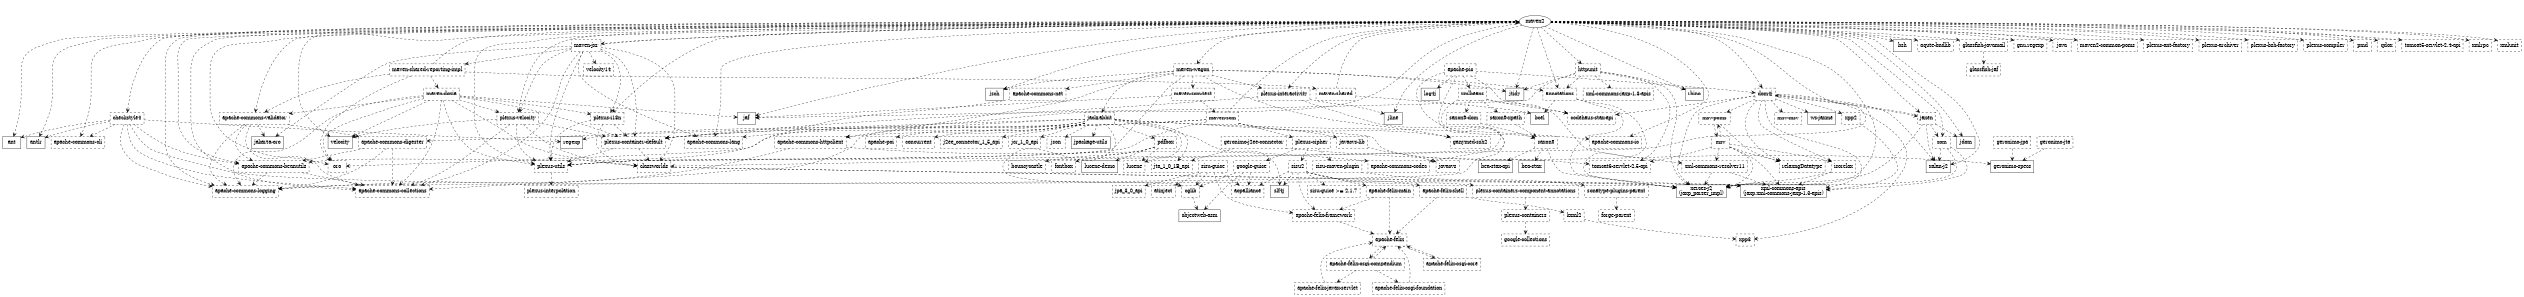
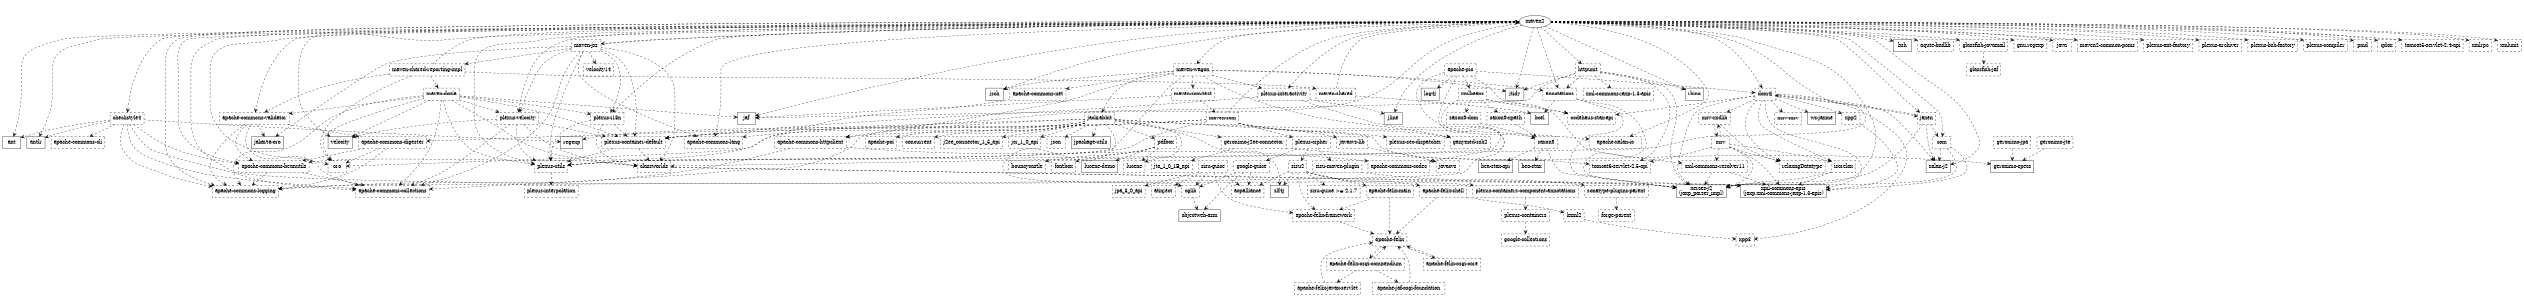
  digraph {
    compound=true
    rankdir=TB
    node [shape=box style=dashed]
    edge [arrowhead=open arrowtail=open style=dashed]
    maven2 [shape=oval style=solid]
    ant [style=solid]
    antlr [style=solid]
    bsh [style=solid]
-   jdom [style=solid]
    jline [style=solid]
    jsch [style=solid]
    jtidy [style=solid]
    n9 [label=jaf style=solid]
    rhino [style=solid]
    velocity [style=solid]
    "xalan-j2" [style=solid]
    n13 [label="xerces-j2\n(jaxp_parser_impl)" style=solid]
    "apache-commons-beanutils"
    "apache-commons-cli"
    "apache-commons-collections"
-   "apache-commons-io"
+   "apache-commons-io" [label="apache-xalan-io"]
    "apache-commons-lang"
    "apache-commons-logging"
    "apache-commons-validator"
    "aqute-bndlib"
    checkstyle4
    classworlds
    dom4j
    "glassfish-javamail"
    "gnu.regexp"
    httpunit
    java
    jaxen
    "maven2-common-poms"
    "maven-jxr"
    "maven-wagon"
    n33 [label=annotations]
    oro
    "plexus-ant-factory"
    "plexus-archiver"
    "plexus-bsh-factory"
    "plexus-compiler"
    "plexus-container-default"
    "plexus-i18n"
    "plexus-interactivity"
    "plexus-utils"
    "plexus-velocity"
    pmd
    qdox
    "tomcat5-servlet-2.4-api"
    xmlrpc
    xmlunit
    xom
    "jakarta-oro" [style=solid]
    "apache-commons-digester"
    regexp [style=solid]
    n53 [label="xml-commons-apis\n(jaxp,xml-commons-jaxp-1.3-apis)" style=solid]
    "ws-jaxme" [style=solid]
    isorelax
    "msv-msv"
-   "msv-xsdlib" [label="msv-poms"]
+   "msv-xsdlib"
    relaxngDatatype
    "codehaus-stax-api"
    xpp2
    xpp3
    "glassfish-jaf"
    "tomcat6-servlet-2.5-api"
    "xml-commons-jaxp-1.3-apis"
    "maven-shared-reporting-impl"
    velocity14
    "apache-commons-httpclient"
    "apache-commons-net"
    "ganymed-ssh2"
    jackrabbit
    "maven-scm-test"
    bcel [style=solid]
    "plexus-interpolation"
    "bea-stax" [style=solid]
    "bea-stax-api" [style=solid]
    "geronimo-specs" [style=solid]
    "jpackage-utils" [style=solid]
    log4j [style=solid]
    "lucene-demo" [style=solid]
    "objectweb-asm" [style=solid]
    slf4j [style=solid]
    msv
    "maven-doxia"
    "maven-shared"
    "apache-commons-codec"
    "apache-poi"
    cglib
    concurrent
    j2ee_connector_1_5_api
    jcr_1_0_api
    json
    jta_1_0_1B_api
    lucene
    pdfbox
    "maven-scm"
    "xml-commons-resolver11"
    bouncycastle
    fontbox
    "javacvs-lib"
    "plexus-cipher"
+   "plexus-sec-dispatcher"
    "apache-pio"
    xmlbeans
    saxon9
    "saxon9-dom"
    "saxon9-xpath"
    "geronimo-j2ee-connector"
    "geronimo-jta"
    javacvs
    "google-guice"
    sisu2
    "sisu-maven-plugin"
    aopalliance
    "apache-felix-framework"
    "apache-felix-main"
    "apache-felix-shell"
    "plexus-containers-component-annotations"
    "sisu-guice >= 2.1.7"
    "sonatype-plugins-parent"
    "apache-felix"
    kxml2
    "plexus-containers"
    "forge-parent"
    "apache-felix-osgi-compendium"
    "apache-felix-osgi-core"
    "google-collections"
    "apache-felix-javax-servlet"
-   "apache-felix-osgi-foundation"
+   "apache-felix-osgi-foundation" [label="apache-jaf-osgi-foundation"]
    "sisu-guice"
    atinject
    jpa_3_0_api
    "geronimo-jpa"
    maven2 -> ant
    maven2 -> antlr
    maven2 -> bsh
-   maven2 -> jdom
    maven2 -> jline
    maven2 -> jsch
    maven2 -> jtidy
    maven2 -> n9
    maven2 -> rhino
    maven2 -> velocity
    maven2 -> "xalan-j2"
    maven2 -> n13
    maven2 -> "apache-commons-beanutils"
-   maven2 -> "apache-commons-cli"
    maven2 -> "apache-commons-collections"
    maven2 -> "apache-commons-io"
    maven2 -> "apache-commons-lang"
    maven2 -> "apache-commons-logging"
    maven2 -> "apache-commons-validator"
    maven2 -> "aqute-bndlib"
    maven2 -> checkstyle4
    maven2 -> classworlds
    maven2 -> dom4j
    maven2 -> "glassfish-javamail"
    maven2 -> "gnu.regexp"
    maven2 -> httpunit
    maven2 -> java
    maven2 -> jaxen
    maven2 -> "maven2-common-poms"
    maven2 -> "maven-jxr"
    maven2 -> "maven-wagon"
    maven2 -> n33
    maven2 -> oro
    maven2 -> "plexus-ant-factory"
    maven2 -> "plexus-archiver"
    maven2 -> "plexus-bsh-factory"
    maven2 -> "plexus-compiler"
    maven2 -> "plexus-container-default"
    maven2 -> "plexus-i18n"
    maven2 -> "plexus-interactivity"
    maven2 -> "plexus-utils"
    maven2 -> "plexus-velocity"
    maven2 -> pmd
    maven2 -> qdox
    maven2 -> "tomcat5-servlet-2.4-api"
    maven2 -> xmlrpc
    maven2 -> xmlunit
    maven2 -> xom
    "apache-commons-beanutils" -> "apache-commons-collections"
    "apache-commons-beanutils" -> "apache-commons-logging"
    "apache-commons-validator" -> "apache-commons-beanutils"
    "apache-commons-validator" -> "apache-commons-collections"
    "apache-commons-validator" -> "apache-commons-logging"
    "apache-commons-validator" -> "jakarta-oro"
    "apache-commons-validator" -> "apache-commons-digester"
    checkstyle4 -> ant
    checkstyle4 -> antlr
    checkstyle4 -> n13
    checkstyle4 -> "apache-commons-beanutils"
    checkstyle4 -> "apache-commons-cli"
    checkstyle4 -> "apache-commons-collections"
    checkstyle4 -> "apache-commons-logging"
    checkstyle4 -> regexp
    classworlds -> n13
    classworlds -> n53
    dom4j -> "xalan-j2"
    dom4j -> n13
    dom4j -> jaxen
    dom4j -> n53
    dom4j -> "ws-jaxme"
    dom4j -> isorelax
    dom4j -> "msv-msv"
    dom4j -> "msv-xsdlib"
    dom4j -> relaxngDatatype
    dom4j -> "codehaus-stax-api"
    dom4j -> xpp2
    dom4j -> xpp3
    "glassfish-javamail" -> "glassfish-jaf"
    httpunit -> jtidy
    httpunit -> n9
    httpunit -> rhino
    httpunit -> n13
    httpunit -> n33
    httpunit -> "tomcat6-servlet-2.5-api"
    httpunit -> "xml-commons-jaxp-1.3-apis"
-   jaxen -> jdom
    jaxen -> "xalan-j2"
    jaxen -> n13
    jaxen -> dom4j
    jaxen -> xom
    "maven-jxr" -> maven2
    "maven-jxr" -> "apache-commons-collections"
    "maven-jxr" -> "apache-commons-lang"
    "maven-jxr" -> classworlds
    "maven-jxr" -> "plexus-container-default"
    "maven-jxr" -> "plexus-i18n"
    "maven-jxr" -> "plexus-utils"
    "maven-jxr" -> "plexus-velocity"
    "maven-jxr" -> "jakarta-oro"
    "maven-jxr" -> "maven-shared-reporting-impl"
    "maven-jxr" -> velocity14
    "maven-wagon" -> jsch
    "maven-wagon" -> jtidy
    "maven-wagon" -> n33
    "maven-wagon" -> "plexus-interactivity"
    "maven-wagon" -> "plexus-utils"
    "maven-wagon" -> "apache-commons-httpclient"
    "maven-wagon" -> "apache-commons-net"
    "maven-wagon" -> "ganymed-ssh2"
    "maven-wagon" -> jackrabbit
    "maven-wagon" -> "maven-scm-test"
    n33 -> n13
    n33 -> n53
    n33 -> bcel
    "plexus-container-default" -> classworlds
    "plexus-container-default" -> "plexus-utils"
    "plexus-i18n" -> classworlds
    "plexus-i18n" -> "plexus-container-default"
    "plexus-i18n" -> "plexus-utils"
    "plexus-interactivity" -> jline
    "plexus-interactivity" -> "plexus-container-default"
    "plexus-interactivity" -> "plexus-utils"
    "plexus-utils" -> "plexus-interpolation"
    "plexus-velocity" -> velocity
    "plexus-velocity" -> "apache-commons-collections"
    "plexus-velocity" -> classworlds
    "plexus-velocity" -> "plexus-container-default"
    "plexus-velocity" -> "plexus-utils"
    xom -> "xalan-j2"
    xom -> n13
    xom -> n53
    "apache-commons-digester" -> "apache-commons-beanutils"
-   "apache-commons-digester" -> "apache-commons-collections"
+   "apache-commons-digester" -> oro
    "apache-commons-digester" -> "apache-commons-logging"
    isorelax -> n13
    isorelax -> n53
    "msv-xsdlib" -> relaxngDatatype
    "msv-xsdlib" -> msv
    xpp2 -> n53
    "maven-shared-reporting-impl" -> maven2
    "maven-shared-reporting-impl" -> "apache-commons-validator"
    "maven-shared-reporting-impl" -> oro
    "maven-shared-reporting-impl" -> "maven-doxia"
    "maven-shared-reporting-impl" -> "maven-shared"
    "apache-commons-httpclient" -> "apache-commons-logging"
    "apache-commons-httpclient" -> "apache-commons-codec"
    "apache-commons-net" -> oro
    jackrabbit -> "apache-commons-beanutils"
    jackrabbit -> "apache-commons-collections"
    jackrabbit -> "apache-commons-io"
    jackrabbit -> "apache-commons-lang"
    jackrabbit -> "apache-commons-digester"
    jackrabbit -> "tomcat6-servlet-2.5-api"
    jackrabbit -> "apache-commons-httpclient"
    jackrabbit -> "jpackage-utils"
    jackrabbit -> slf4j
    jackrabbit -> "apache-poi"
    jackrabbit -> cglib
    jackrabbit -> concurrent
    jackrabbit -> j2ee_connector_1_5_api
    jackrabbit -> jcr_1_0_api
    jackrabbit -> json
-   jackrabbit -> jta_1_0_1B_api
+   jackrabbit -> "geronimo-j2ee-connector"
    jackrabbit -> lucene
    jackrabbit -> pdfbox
    "maven-scm-test" -> n9
    "maven-scm-test" -> "maven-scm"
    msv -> n13
    msv -> n53
    msv -> isorelax
    msv -> "msv-xsdlib"
    msv -> relaxngDatatype
    msv -> "tomcat6-servlet-2.5-api"
    msv -> "xml-commons-resolver11"
    "maven-doxia" -> n9
    "maven-doxia" -> velocity
    "maven-doxia" -> "apache-commons-collections"
    "maven-doxia" -> "apache-commons-logging"
    "maven-doxia" -> "apache-commons-validator"
    "maven-doxia" -> classworlds
    "maven-doxia" -> oro
    "maven-doxia" -> "plexus-container-default"
    "maven-doxia" -> "plexus-i18n"
    "maven-doxia" -> "plexus-utils"
    "maven-doxia" -> "plexus-velocity"
    "maven-shared" -> maven2
    "maven-shared" -> bcel
    cglib -> "objectweb-asm"
    pdfbox -> "lucene-demo"
    pdfbox -> lucene
    pdfbox -> bouncycastle
    pdfbox -> fontbox
    "maven-scm" -> maven2
    "maven-scm" -> "plexus-container-default"
    "maven-scm" -> "plexus-utils"
    "maven-scm" -> regexp
    "maven-scm" -> "ganymed-ssh2"
    "maven-scm" -> "javacvs-lib"
    "maven-scm" -> "plexus-cipher"
+   "maven-scm" -> "plexus-sec-dispatcher"
    "xml-commons-resolver11" -> n13
    "xml-commons-resolver11" -> n53
    "javacvs-lib" -> javacvs
    "plexus-cipher" -> "google-guice"
    "plexus-cipher" -> sisu2
    "plexus-cipher" -> "sisu-maven-plugin"
    "apache-pio" -> "apache-commons-logging"
    "apache-pio" -> dom4j
    "apache-pio" -> "codehaus-stax-api"
    "apache-pio" -> log4j
    "apache-pio" -> "apache-commons-codec"
    "apache-pio" -> xmlbeans
    xmlbeans -> "codehaus-stax-api"
    xmlbeans -> "xml-commons-resolver11"
    xmlbeans -> saxon9
    xmlbeans -> "saxon9-dom"
    xmlbeans -> "saxon9-xpath"
    saxon9 -> n13
    saxon9 -> "bea-stax"
    saxon9 -> "bea-stax-api"
    "saxon9-dom" -> saxon9
    "saxon9-xpath" -> saxon9
    "geronimo-j2ee-connector" -> "geronimo-specs"
    "geronimo-j2ee-connector" -> jta_1_0_1B_api
    "geronimo-jta" -> "geronimo-specs"
    "google-guice" -> "objectweb-asm"
    "google-guice" -> cglib
    "google-guice" -> aopalliance
    sisu2 -> slf4j
    sisu2 -> aopalliance
    sisu2 -> "apache-felix-framework"
    sisu2 -> "apache-felix-main"
    sisu2 -> "apache-felix-shell"
    sisu2 -> "plexus-containers-component-annotations"
    sisu2 -> "sisu-guice >= 2.1.7"
    "sisu-maven-plugin" -> "sonatype-plugins-parent"
    "apache-felix-framework" -> "apache-felix"
    "apache-felix-main" -> "apache-felix-framework"
    "apache-felix-main" -> "apache-felix"
    "apache-felix-shell" -> "apache-felix"
    "apache-felix-shell" -> kxml2
    "plexus-containers-component-annotations" -> "plexus-containers"
    "sonatype-plugins-parent" -> "forge-parent"
    "apache-felix" -> "apache-felix-osgi-compendium"
    "apache-felix" -> "apache-felix-osgi-core"
    kxml2 -> xpp3
    "plexus-containers" -> "google-collections"
    "apache-felix-osgi-compendium" -> "apache-felix"
    "apache-felix-osgi-compendium" -> "apache-felix-javax-servlet"
    "apache-felix-osgi-compendium" -> "apache-felix-osgi-foundation"
    "apache-felix-osgi-core" -> "apache-felix"
    "apache-felix-javax-servlet" -> "apache-felix"
    "apache-felix-osgi-foundation" -> "apache-felix"
    "sisu-guice" -> cglib
    "sisu-guice" -> aopalliance
    "sisu-guice" -> "apache-felix-framework"
    "sisu-guice" -> atinject
    "sisu-guice" -> jpa_3_0_api
    "geronimo-jpa" -> "geronimo-specs"
  }
